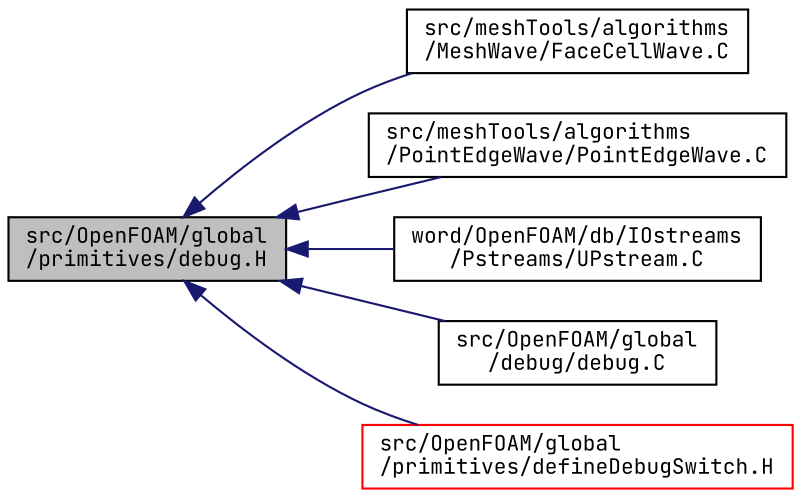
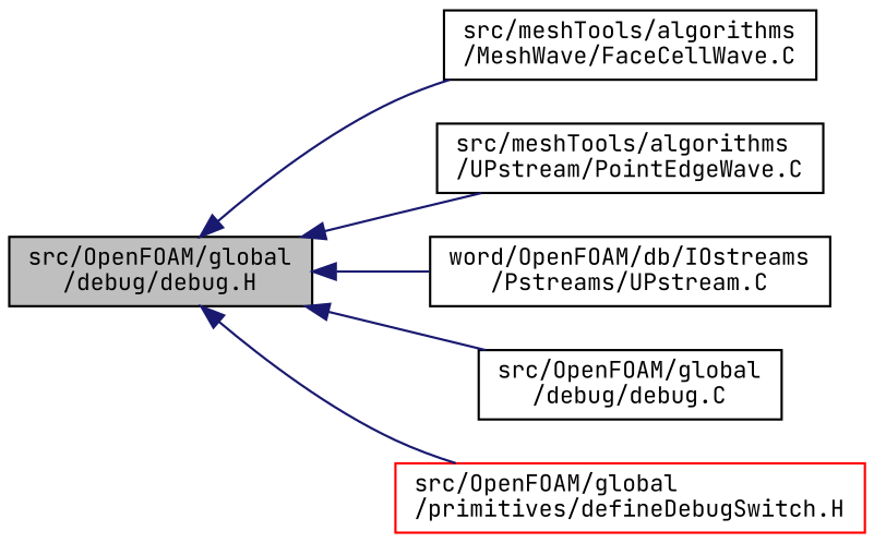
  digraph {
    fontname="JetBrains Mono"
    rankdir=LR
    node [color=black fontname="JetBrains Mono" fontsize=10 shape=record]
    edge [color=midnightblue dir=back fontname="JetBrains Mono" fontsize=10 labelfontname=Helvetica labelfontsize=10 style=solid]
-   n1 [fillcolor=grey75 fontcolor=black height=0.2 label="src/OpenFOAM/global\l/primitives/debug.H" style=filled width=0.4]
+   n1 [fillcolor=grey75 fontcolor=black height=0.2 label="src/OpenFOAM/global\l/debug/debug.H" style=filled width=0.4]
    n2 [height=0.2 label="src/meshTools/algorithms\l/MeshWave/FaceCellWave.C" width=0.4]
-   n3 [height=0.2 label="src/meshTools/algorithms\l/PointEdgeWave/PointEdgeWave.C" width=0.4]
+   n3 [height=0.2 label="src/meshTools/algorithms\l/UPstream/PointEdgeWave.C" width=0.4]
    n4 [height=0.2 label="word/OpenFOAM/db/IOstreams\l/Pstreams/UPstream.C" width=0.4]
    n5 [height=0.2 label="src/OpenFOAM/global\l/debug/debug.C" width=0.4]
    n6 [color=red height=0.2 label="src/OpenFOAM/global\l/primitives/defineDebugSwitch.H" width=0.4]
    n1 -> n2
    n1 -> n3
    n1 -> n4
    n1 -> n5
    n1 -> n6
  }
